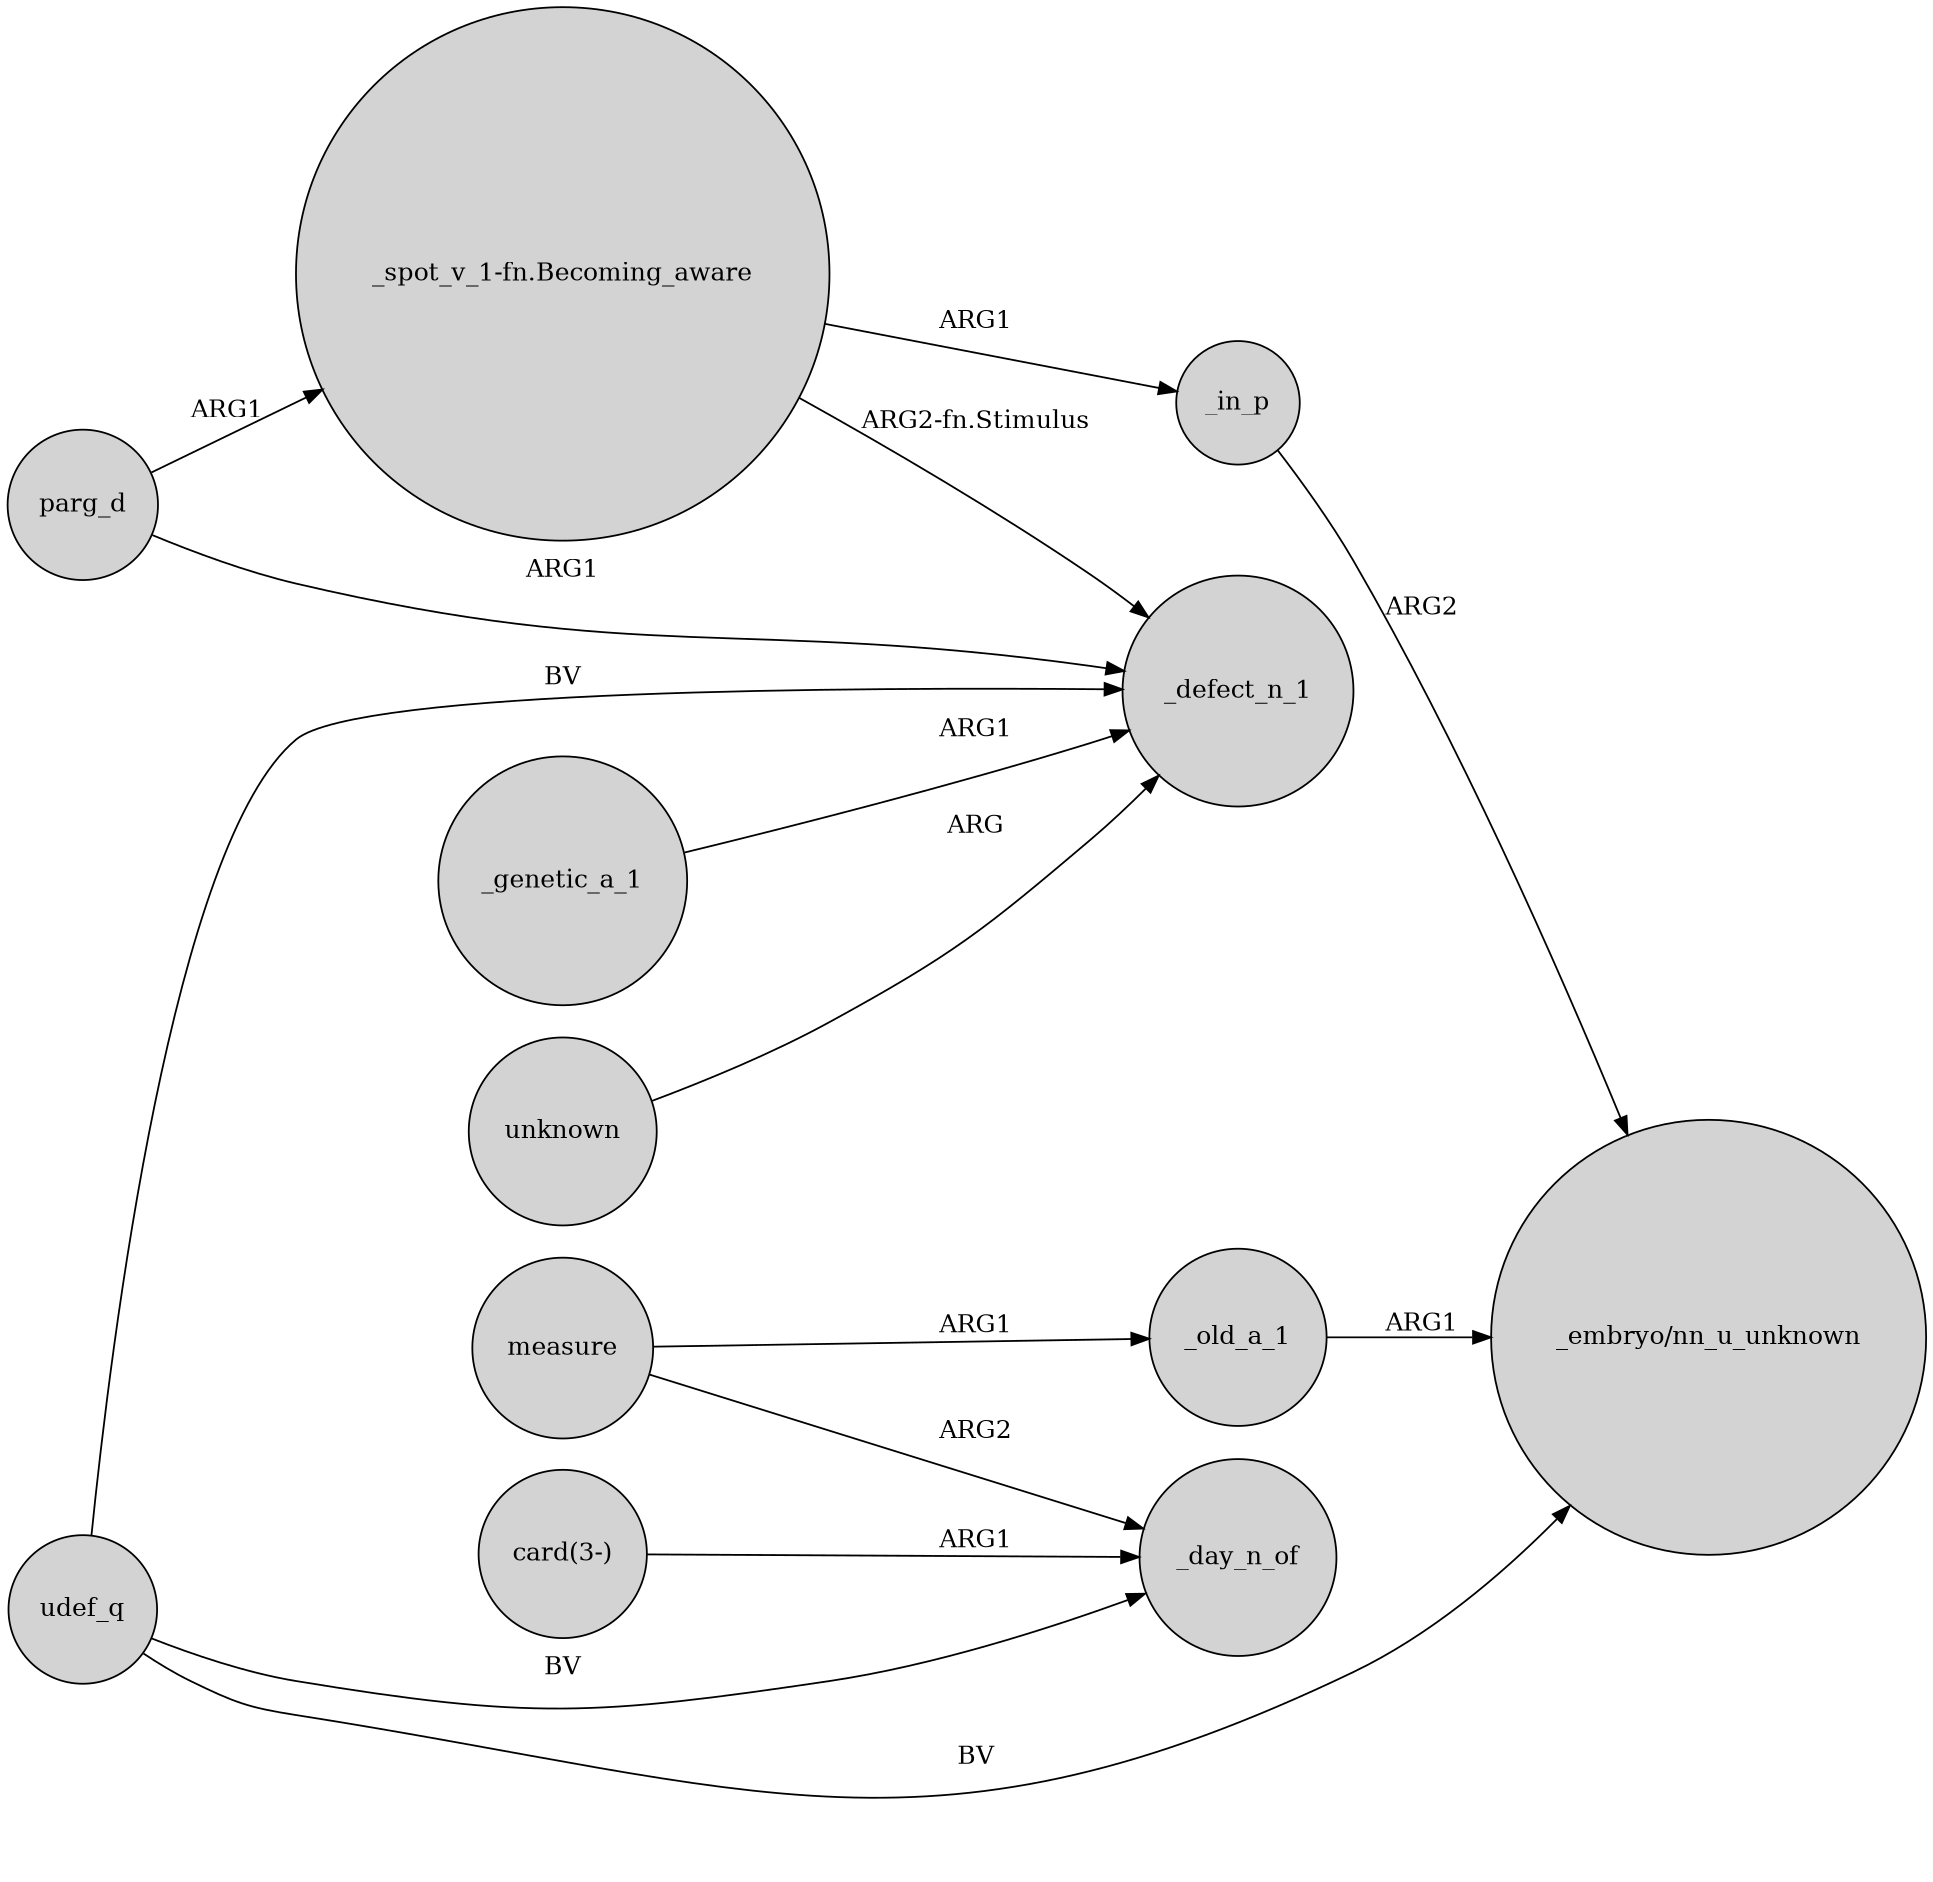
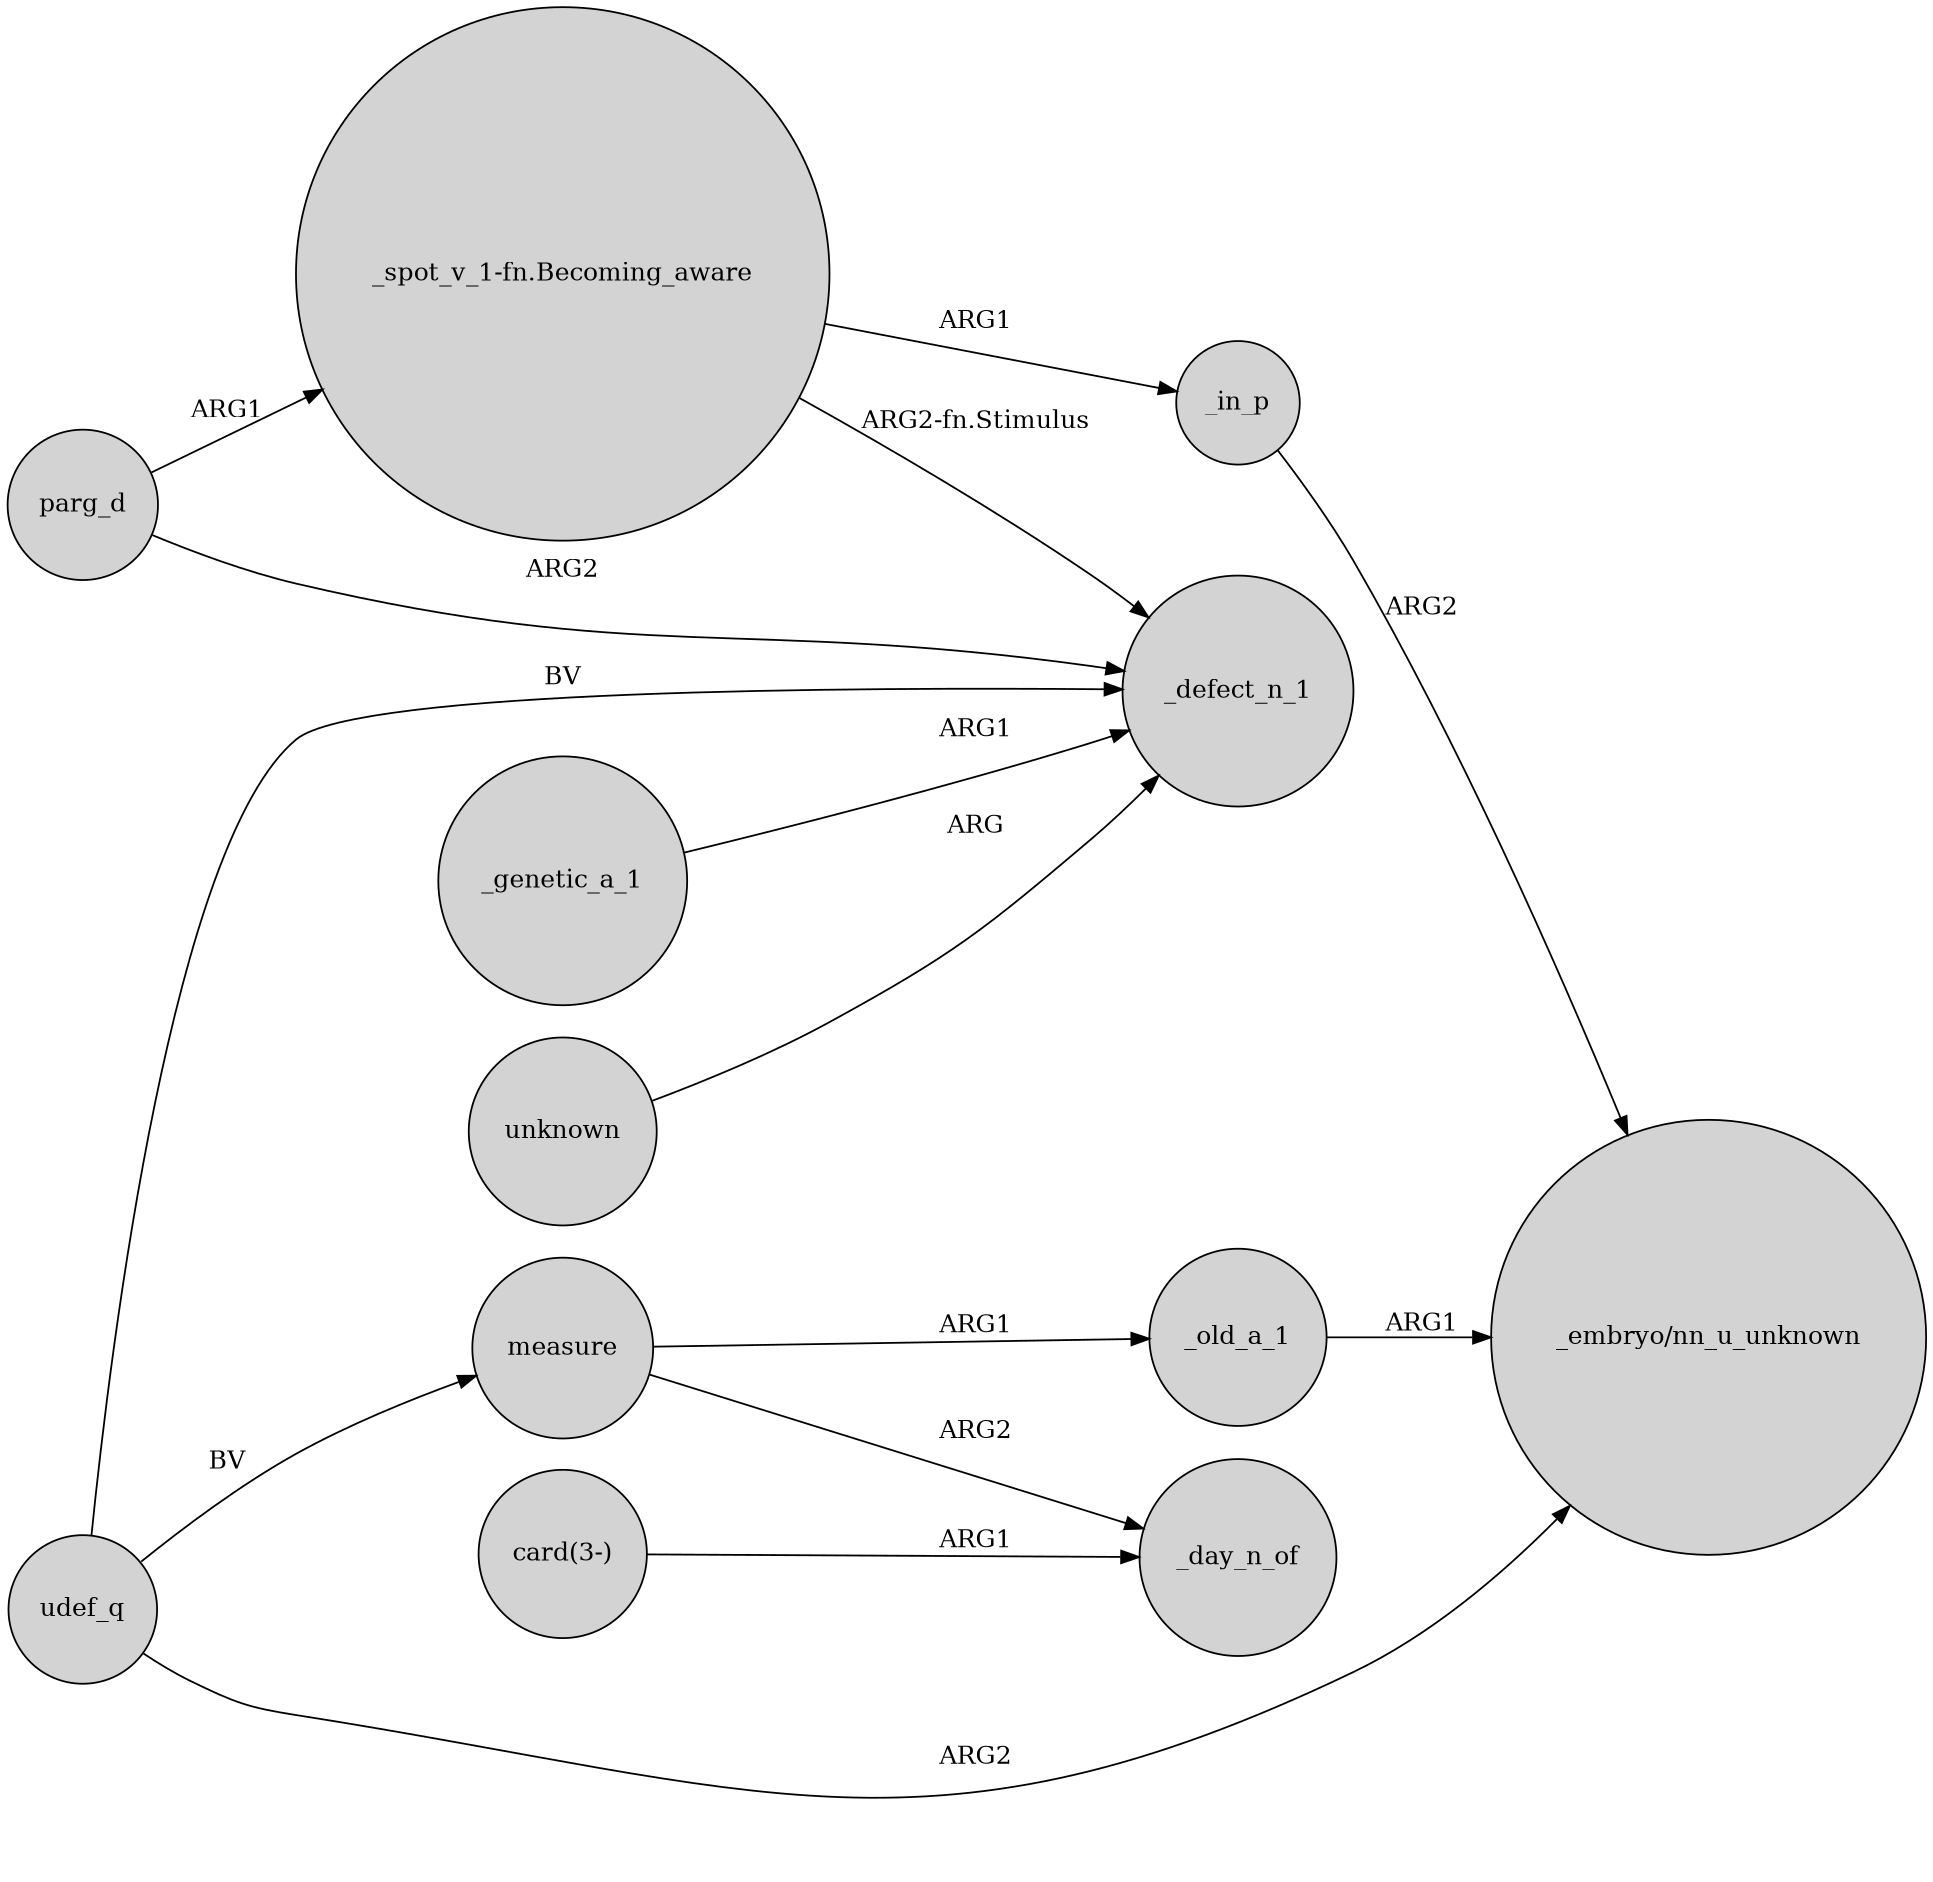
  digraph {
    rankdir=LR
    node [shape=circle style=filled]
    "_spot_v_1-fn.Becoming_aware"
    _defect_n_1
    _in_p
    _genetic_a_1
    _old_a_1
    "_embryo/nn_u_unknown"
    udef_q
    _day_n_of
    parg_d
    measure
    "card(3-)"
    unknown
    "_spot_v_1-fn.Becoming_aware" -> _defect_n_1 [label="ARG2-fn.Stimulus"]
    "_spot_v_1-fn.Becoming_aware" -> _in_p [label=ARG1]
    _in_p -> "_embryo/nn_u_unknown" [label=ARG2]
    _genetic_a_1 -> _defect_n_1 [label=ARG1]
    _old_a_1 -> "_embryo/nn_u_unknown" [label=ARG1]
    udef_q -> _defect_n_1 [label=BV]
-   udef_q -> "_embryo/nn_u_unknown" [label=BV]
-   udef_q -> _day_n_of [label=BV]
+   udef_q -> "_embryo/nn_u_unknown" [label=ARG2]
+   udef_q -> measure [label=BV]
    parg_d -> "_spot_v_1-fn.Becoming_aware" [label=ARG1]
-   parg_d -> _defect_n_1 [label=ARG1]
+   parg_d -> _defect_n_1 [label=ARG2]
    measure -> _old_a_1 [label=ARG1]
    measure -> _day_n_of [label=ARG2]
    "card(3-)" -> _day_n_of [label=ARG1]
    unknown -> _defect_n_1 [label=ARG]
  }
